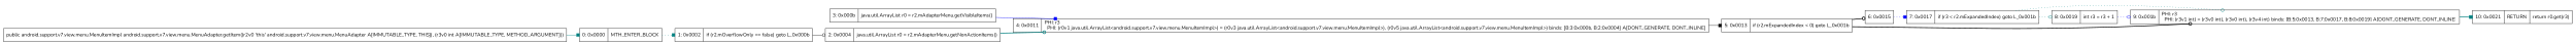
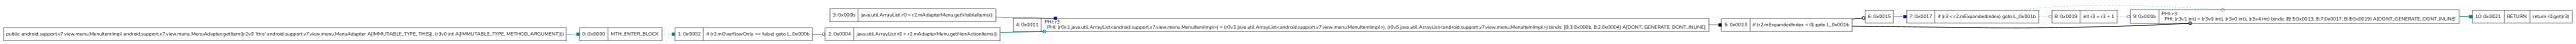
  digraph {
    fontname=Nunito
    rankdir=LR
    node [fontname=Nunito shape=record]
    edge [arrowhead=odot color=teal fontname=Nunito style=dotted]
    n1 [label="{0\:\ 0x0000|MTH_ENTER_BLOCK\l}"]
    n2 [label="{1\:\ 0x0002|if (r2.mOverflowOnly == false) goto L_0x000b\l}"]
    n3 [label="{2\:\ 0x0004|java.util.ArrayList r0 = r2.mAdapterMenu.getNonActionItems()\l}"]
    n4 [label="{4\:\ 0x0011|PHI: r3 \l  PHI: (r0v1 java.util.ArrayList\<android.support.v7.view.menu.MenuItemImpl\>) = (r0v3 java.util.ArrayList\<android.support.v7.view.menu.MenuItemImpl\>), (r0v5 java.util.ArrayList\<android.support.v7.view.menu.MenuItemImpl\>) binds: [B:3:0x000b, B:2:0x0004] A[DONT_GENERATE, DONT_INLINE]\l}"]
    n5 [label="{3\:\ 0x000b|java.util.ArrayList r0 = r2.mAdapterMenu.getVisibleItems()\l}"]
    n6 [label="{5\:\ 0x0013|if (r2.mExpandedIndex \< 0) goto L_0x001b\l}"]
    n7 [label="{6\:\ 0x0015}"]
    n8 [label="{9\:\ 0x001b|PHI: r3 \l  PHI: (r3v1 int) = (r3v0 int), (r3v0 int), (r3v4 int) binds: [B:5:0x0013, B:7:0x0017, B:8:0x0019] A[DONT_GENERATE, DONT_INLINE]\l}"]
    n9 [label="{7\:\ 0x0017|if (r3 \< r2.mExpandedIndex) goto L_0x001b\l}"]
    n10 [label="{10\:\ 0x0021|RETURN\l|return r0.get(r3)\l}"]
    n11 [label="{8\:\ 0x0019|int r3 = r3 + 1\l}"]
    n12 [label="{public android.support.v7.view.menu.MenuItemImpl android.support.v7.view.menu.MenuAdapter.getItem((r2v0 'this' android.support.v7.view.menu.MenuAdapter A[IMMUTABLE_TYPE, THIS]), (r3v0 int A[IMMUTABLE_TYPE, METHOD_ARGUMENT])) }"]
    n1 -> n2 [arrowhead=box]
    n2 -> n3 [color=black style=solid]
    n3 -> n4 [style=bold]
    n4 -> n6 [arrowhead=box color=black style=solid]
    n5 -> n4 [arrowhead=box color=blue style=solid]
    n6 -> n7 [color=black style=bold]
    n6 -> n8 [color=black style=bold]
-   n7 -> n9 [arrowhead=box color=blue]
+   n7 -> n9 [arrowhead=box color=blue style=solid]
    n8 -> n10 [arrowhead=box style=bold]
    n9 -> n8
    n9 -> n11
    n11 -> n8 [color=blue]
    n12 -> n1 [arrowhead=box style=solid]
  }
